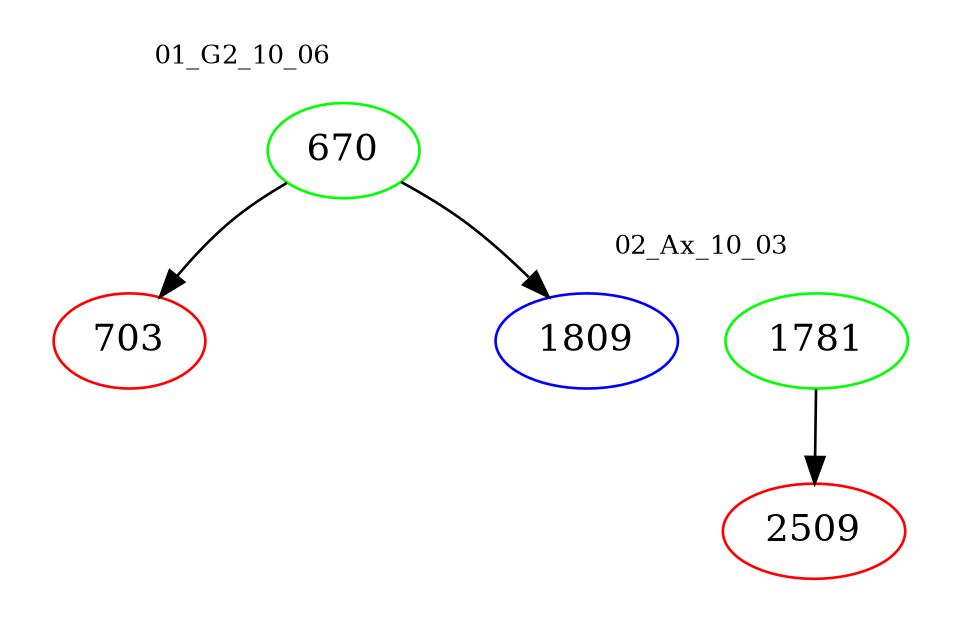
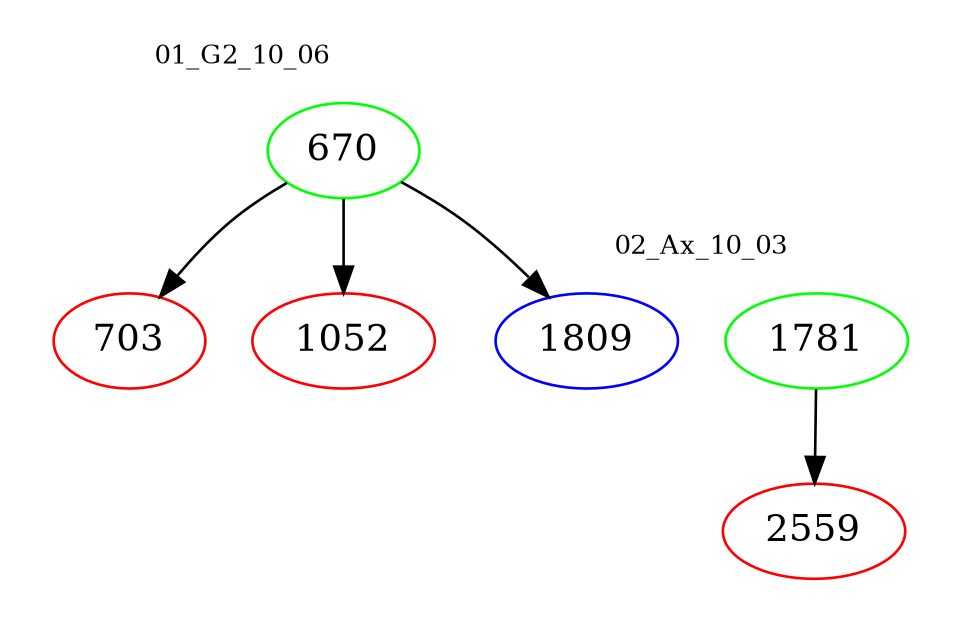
  digraph {
    node [color=red]
    edge [color=black]
    n1 [color=green label=1781]
-   n2 [label=2509]
+   n2 [label=2559]
    n3 [color=blue label=1809]
    n4 [color=green label=670]
    n5 [label=703]
+   n6 [label=1052]
    subgraph cluster_1 {
      color=white
      fontsize=10
      label="02_Ax_10_03"
      n1
      n2
      n3
    }
    subgraph cluster_2 {
      color=white
      fontsize=10
      label="01_G2_10_06"
      n4
      n5
+     n6
    }
    n1 -> n2
    n4 -> n3
    n4 -> n5
+   n4 -> n6
  }
